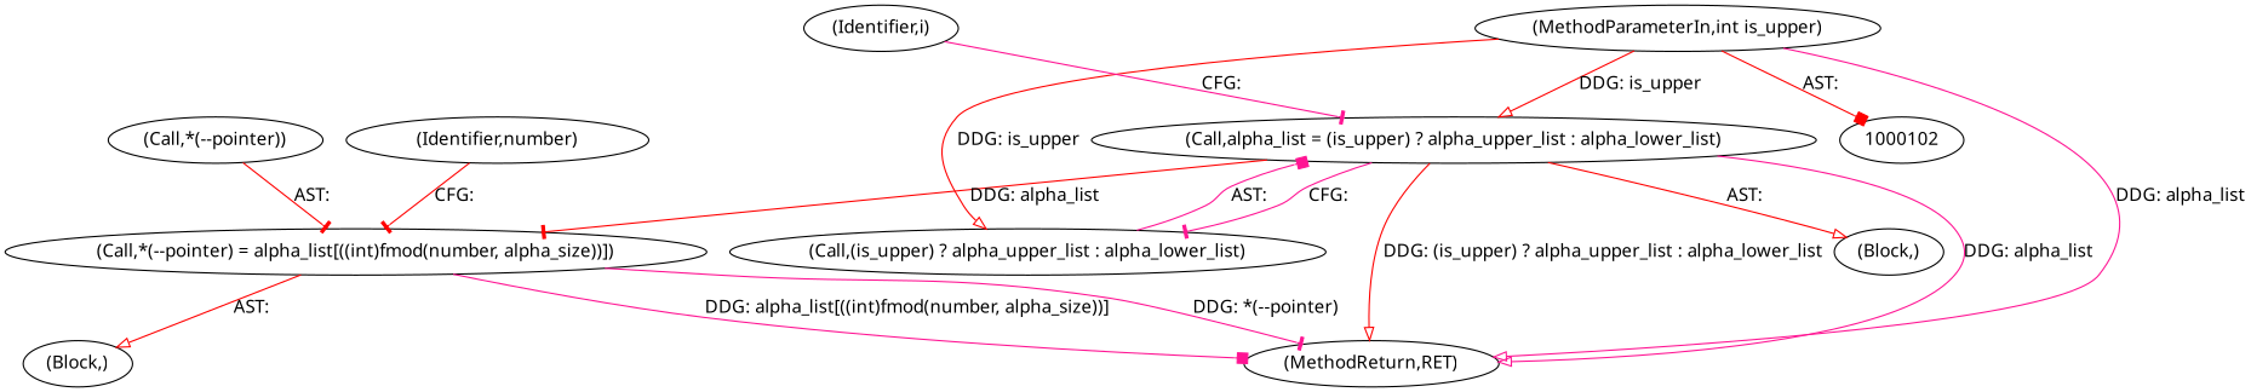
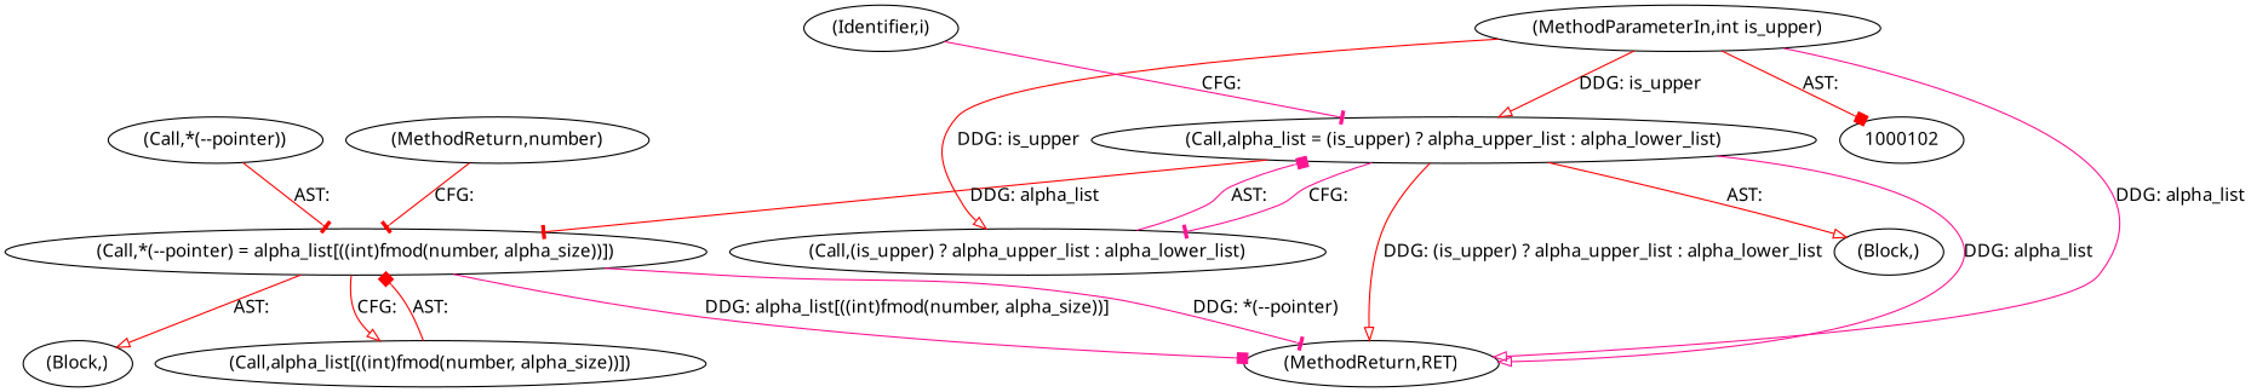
  digraph {
    fontname="Noto Sans"
    node [fontname="Noto Sans"]
    edge [arrowhead=onormal color=red fontname="Noto Sans"]
    n1 [label="(Call,*(--pointer) = alpha_list[((int)fmod(number, alpha_size))])"]
    n2 [label="(Block,)"]
+   n3 [label="(Call,alpha_list[((int)fmod(number, alpha_size))])"]
    n4 [label="(MethodReturn,RET)"]
    n5 [label="(Call,alpha_list = (is_upper) ? alpha_upper_list : alpha_lower_list)"]
    n6 [label="(Block,)"]
    n7 [label="(Call,(is_upper) ? alpha_upper_list : alpha_lower_list)"]
    n8 [label="(MethodParameterIn,int is_upper)"]
    1000102
-   n10 [label="(Identifier,number)"]
+   n10 [label="(MethodReturn,number)"]
    n11 [label="(Identifier,i)"]
    n12 [label="(Call,*(--pointer))"]
    n1 -> n2 [label="AST: "]
+   n1 -> n3 [label="CFG: "]
    n1 -> n4 [arrowhead=box color=deeppink label="DDG: alpha_list[((int)fmod(number, alpha_size))]"]
    n1 -> n4 [arrowhead=tee color=deeppink label="DDG: *(--pointer)"]
+   n3 -> n1 [arrowhead=box label="AST: "]
    n5 -> n1 [arrowhead=tee label="DDG: alpha_list"]
    n5 -> n4 [label="DDG: (is_upper) ? alpha_upper_list : alpha_lower_list"]
    n5 -> n4 [color=deeppink label="DDG: alpha_list"]
    n5 -> n6 [label="AST: "]
    n5 -> n7 [arrowhead=tee color=deeppink label="CFG: "]
    n7 -> n5 [arrowhead=box color=deeppink label="AST: "]
    n8 -> n4 [color=deeppink label="DDG: alpha_list"]
    n8 -> n5 [label="DDG: is_upper"]
    n8 -> n7 [label="DDG: is_upper"]
    n8 -> 1000102 [arrowhead=box label="AST: "]
    n10 -> n1 [arrowhead=tee label="CFG: "]
    n11 -> n5 [arrowhead=tee color=deeppink label="CFG: "]
    n12 -> n1 [arrowhead=tee label="AST: "]
  }
